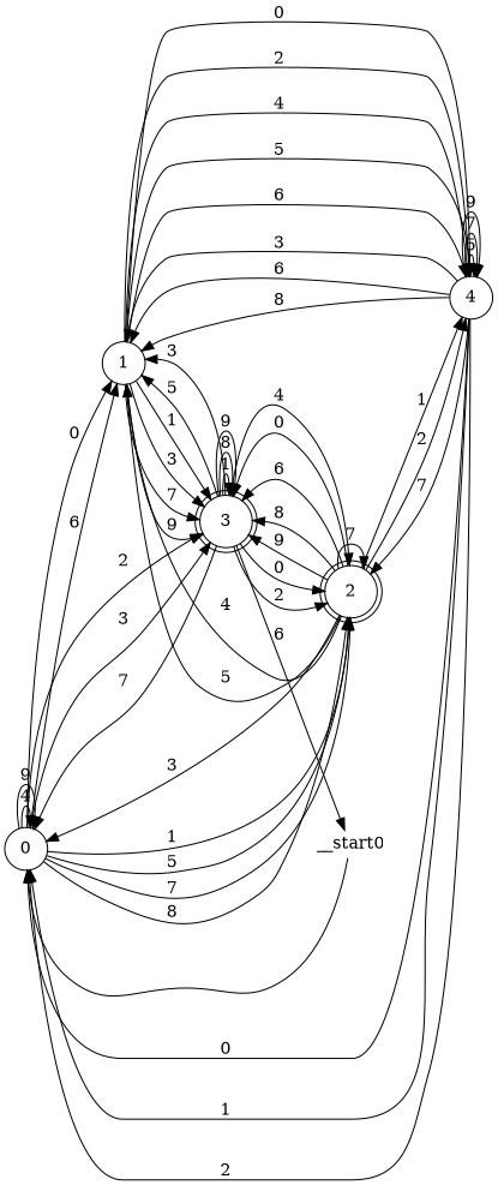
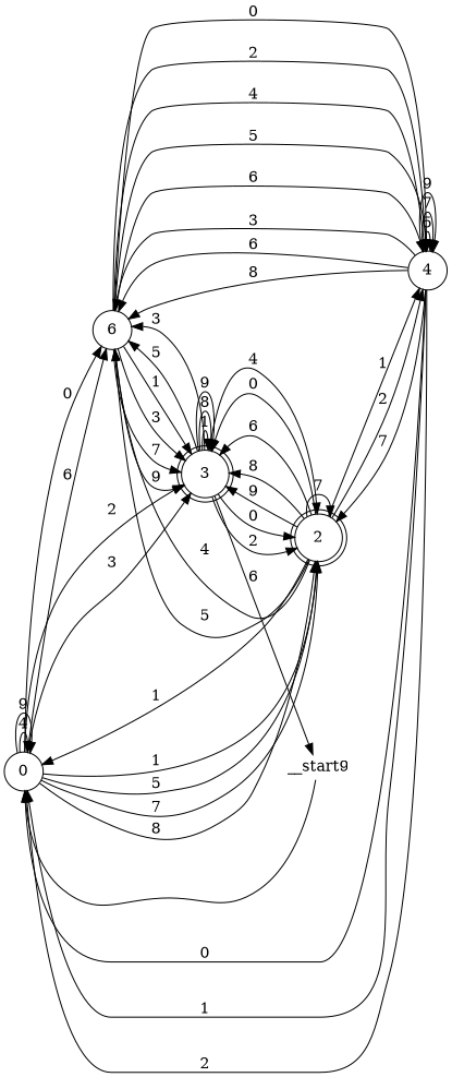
  digraph {
    rankdir=LR
    node [shape=circle]
    n1 [label=0]
-   n2 [label=1]
+   n2 [label=6]
    n3 [label=2 shape=doublecircle]
    n4 [label=3 shape=doublecircle]
    n5 [label=4]
-   __start0 [height=0 shape=none width=0]
+   __start0 [height=0 shape=none width=0 label=__start9]
    n1 -> n1 [label=4]
    n1 -> n1 [label=9]
    n1 -> n2 [label=0]
    n1 -> n2 [label=6]
    n1 -> n3 [label=1]
    n1 -> n3 [label=5]
    n1 -> n3 [label=7]
    n1 -> n3 [label=8]
    n1 -> n4 [label=2]
    n1 -> n4 [label=3]
    n2 -> n4 [label=1]
    n2 -> n4 [label=3]
    n2 -> n4 [label=7]
    n2 -> n4 [label=9]
    n2 -> n5 [label=0]
    n2 -> n5 [label=2]
    n2 -> n5 [label=4]
    n2 -> n5 [label=5]
    n2 -> n5 [label=6]
-   n3 -> n1 [label=3]
+   n3 -> n1 [label=1]
    n3 -> n2 [label=4]
    n3 -> n2 [label=5]
    n3 -> n3 [label=7]
    n3 -> n4 [label=0]
    n3 -> n4 [label=6]
    n3 -> n4 [label=8]
    n3 -> n4 [label=9]
    n3 -> n5 [label=1]
    n3 -> n5 [label=2]
-   n4 -> n1 [label=7]
    n4 -> n2 [label=3]
    n4 -> n2 [label=5]
    n4 -> n3 [label=0]
    n4 -> n3 [label=2]
    n4 -> n3 [label=4]
    n4 -> n4 [label=1]
    n4 -> n4 [label=8]
    n4 -> n4 [label=9]
    n4 -> __start0 [label=6]
    n5 -> n1 [label=0]
    n5 -> n1 [label=1]
    n5 -> n1 [label=2]
    n5 -> n2 [label=3]
    n5 -> n2 [label=6]
    n5 -> n2 [label=8]
    n5 -> n3 [label=7]
    n5 -> n5 [label=5]
    n5 -> n5 [label=7]
    n5 -> n5 [label=9]
    __start0 -> n1
  }
